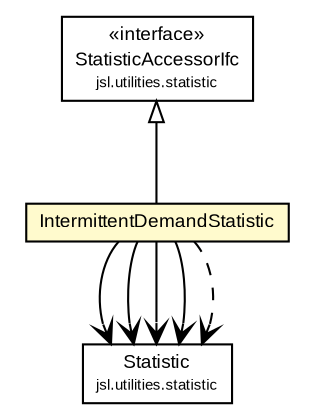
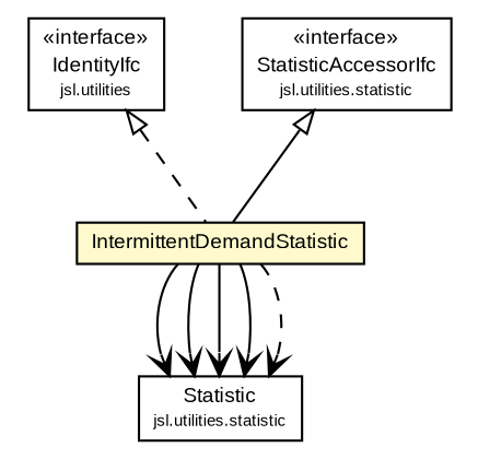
  digraph {
    fontname="Liberation Sans"
    nodesep=0.25
    ranksep=0.5
    node [fontcolor=black fontname="Liberation Sans" fontsize=9.0 shape=plaintext]
    edge [fontname="Liberation Sans" fontsize=10.0 headport=p labelfontname=Helvetica labelfontsize=10 tailport=p arrowhead=open color=black fontcolor=black]
+   n1 [label=<<table title="jsl.utilities.IdentityIfc" border="0" cellborder="1" cellspacing="0" cellpadding="2" port="p" href="../../IdentityIfc.html"> 		<tr><td><table border="0" cellspacing="0" cellpadding="1"> <tr><td align="center" balign="center"> &#171;interface&#187; </td></tr> <tr><td align="center" balign="center"> IdentityIfc </td></tr> <tr><td align="center" balign="center"><font point-size="7.0"> jsl.utilities </font></td></tr> 		</table></td></tr> 		</table>>]
    n2 [label=<<table title="jsl.utilities.random.sp.IntermittentDemandStatistic" border="0" cellborder="1" cellspacing="0" cellpadding="2" port="p" bgcolor="lemonChiffon" href="./IntermittentDemandStatistic.html"> 		<tr><td><table border="0" cellspacing="0" cellpadding="1"> <tr><td align="center" balign="center"> IntermittentDemandStatistic </td></tr> 		</table></td></tr> 		</table>>]
    n3 [label=<<table title="jsl.utilities.statistic.Statistic" border="0" cellborder="1" cellspacing="0" cellpadding="2" port="p" href="../../statistic/Statistic.html"> 		<tr><td><table border="0" cellspacing="0" cellpadding="1"> <tr><td align="center" balign="center"> Statistic </td></tr> <tr><td align="center" balign="center"><font point-size="7.0"> jsl.utilities.statistic </font></td></tr> 		</table></td></tr> 		</table>>]
    n4 [label=<<table title="jsl.utilities.statistic.StatisticAccessorIfc" border="0" cellborder="1" cellspacing="0" cellpadding="2" port="p" href="../../statistic/StatisticAccessorIfc.html"> 		<tr><td><table border="0" cellspacing="0" cellpadding="1"> <tr><td align="center" balign="center"> &#171;interface&#187; </td></tr> <tr><td align="center" balign="center"> StatisticAccessorIfc </td></tr> <tr><td align="center" balign="center"><font point-size="7.0"> jsl.utilities.statistic </font></td></tr> 		</table></td></tr> 		</table>>]
+   n1 -> n2 [arrowtail=empty dir=back fontsize=10 style=dashed arrowhead="" color="" fontcolor=""]
    n2 -> n3
    n2 -> n3
    n2 -> n3
    n2 -> n3
    n2 -> n3 [style=dashed]
    n4 -> n2 [arrowtail=empty dir=back fontsize=10 style=solid arrowhead="" color="" fontcolor=""]
  }
